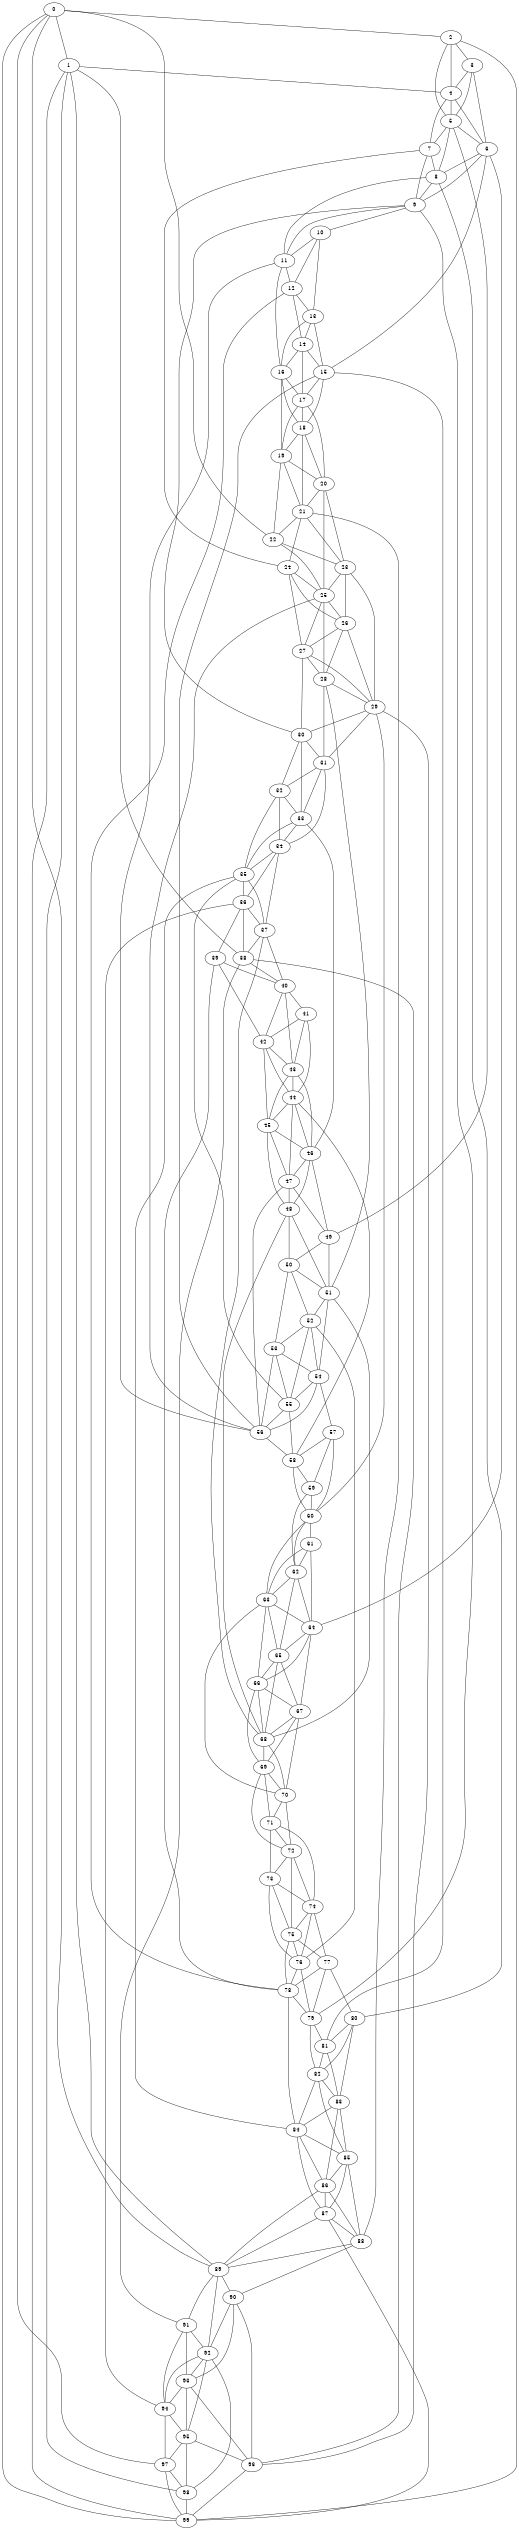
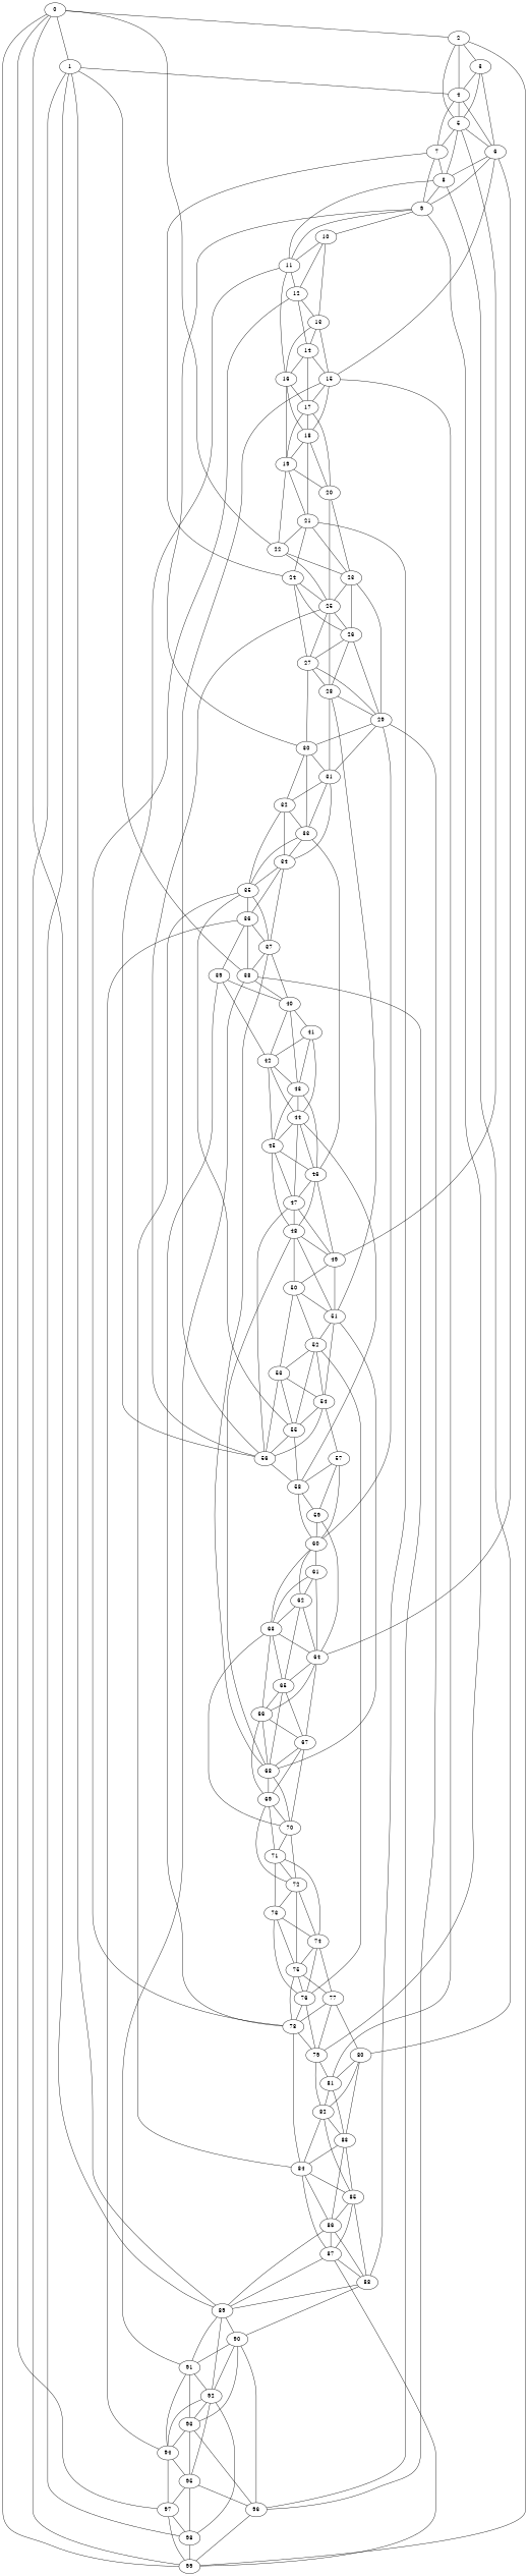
  strict graph {
    edge [is_available=True prob=1.0]
    0
    1
    2
    22
    89
    97
    99
    4
    38
    98
    3
    5
    23
    25
    91
    90
    92
    6
    7
    96
    40
    8
    49
    9
    15
    64
    24
    11
    80
    51
    50
    10
    30
    79
    56
    17
    18
    81
    65
    66
    67
    26
    27
    12
    16
    82
    83
    13
    31
    32
    33
    14
    78
    19
    58
    84
    20
    21
    88
    29
    28
    60
    34
    68
    52
    54
    61
    62
    63
    35
    46
    36
    37
    55
    47
    48
    39
    94
    85
    86
    87
    42
    95
    41
    43
    70
    69
    93
    44
    45
    59
    53
    76
    57
    71
    72
    73
    74
    75
    77
    0 -- 1 [prob=0.915904583529]
    0 -- 2 [prob=0.5903731216]
    0 -- 22 [prob=0.439694337069]
    0 -- 89 [prob=0.218227280307]
    0 -- 97
    0 -- 99 [prob=0.624748505854]
    1 -- 89 [prob=0.237109049301]
    1 -- 99 [prob=0.45154325167]
    1 -- 4 [prob=0.012509882449]
    1 -- 38 [prob=0.572477831871]
    1 -- 98 [prob=0.104210112469]
    2 -- 99 [prob=0.282347407685]
    2 -- 4 [prob=0.399661947052]
    2 -- 3
    2 -- 5 [prob=0.129350064082]
    22 -- 23
    22 -- 25 [prob=0.935356463822]
    89 -- 91
    89 -- 90
    89 -- 92 [prob=0.595606998603]
    97 -- 99 [prob=0.800853163598]
    97 -- 98
    4 -- 5 [prob=0.826548703589]
    4 -- 6 [prob=0.56181906002]
    4 -- 7 [prob=0.639371017004]
    38 -- 91 [prob=0.306779621961]
    38 -- 96 [prob=0.085103789369]
    38 -- 40 [prob=0.0895265059254]
    98 -- 99 [prob=0.683003515167]
    3 -- 4 [prob=0.135328993853]
    3 -- 5 [prob=0.777451279098]
    3 -- 6 [prob=0.525352421815]
    5 -- 6 [prob=0.983920787178]
    5 -- 7 [prob=0.218139424017]
    5 -- 8 [prob=0.0800937294027]
    5 -- 49 [prob=0.235431581954]
    23 -- 25 [prob=0.510228373409]
    23 -- 26
    23 -- 29 [prob=0.52007628248]
    25 -- 56
    25 -- 26 [prob=0.256343657329]
    25 -- 27 [prob=0.674991280041]
    25 -- 28 [prob=0.561041956353]
    91 -- 92 [prob=0.119381094307]
    91 -- 94 [prob=0.366167686507]
    91 -- 93 [prob=0.894755258886]
+   90 -- 91 [prob=0.364019546003]
    90 -- 92 [prob=0.33592850176]
    90 -- 96 [prob=0.762432825176]
    90 -- 93
    92 -- 98 [prob=0.10041751629]
    92 -- 94 [prob=0.300674956496]
    92 -- 95
    92 -- 93 [prob=0.410932686556]
    6 -- 8 [prob=0.81894427757]
    6 -- 9
    6 -- 15
    6 -- 64 [prob=0.904112215568]
    7 -- 8 [prob=0.826006169951]
    7 -- 9 [prob=0.380812541353]
    7 -- 24 [prob=0.225505363975]
    96 -- 99 [prob=0.0518119087415]
    40 -- 42
    40 -- 41 [prob=0.438358080986]
    40 -- 43 [prob=0.712778183513]
    8 -- 9
    8 -- 11
    8 -- 80 [prob=0.406025706384]
    49 -- 51 [prob=0.786936222036]
    49 -- 50
    9 -- 11 [prob=0.218798646144]
    9 -- 10 [prob=0.860218651656]
    9 -- 30
    9 -- 79
    15 -- 56 [prob=0.147037364017]
    15 -- 17 [prob=0.404047634986]
    15 -- 18 [prob=0.270098237037]
    15 -- 81 [prob=0.948100432313]
    64 -- 65 [prob=0.0933673013472]
    64 -- 66 [prob=0.503206119561]
    64 -- 67
    24 -- 25 [prob=0.37262259053]
    24 -- 26 [prob=0.98855140477]
    24 -- 27 [prob=0.134858593759]
    11 -- 56 [prob=0.582868212969]
    11 -- 12 [prob=0.89671922336]
    11 -- 16 [prob=0.700104094307]
    80 -- 81 [prob=0.915761986057]
    80 -- 82 [prob=0.266127929464]
    80 -- 83 [prob=0.825159290696]
    51 -- 68 [prob=0.229605124326]
    51 -- 52 [prob=0.216740161628]
    51 -- 54 [prob=0.647967553532]
    50 -- 51 [prob=0.682249994899]
    50 -- 52
    50 -- 53 [prob=0.149091506914]
    10 -- 11 [prob=0.860804250678]
    10 -- 12 [prob=0.973898953356]
    10 -- 13 [prob=0.696866496315]
    30 -- 31
    30 -- 32
    30 -- 33 [prob=0.60617834603]
    79 -- 81 [prob=0.173248624252]
    79 -- 82 [prob=0.916539433348]
    56 -- 58 [prob=0.0499814140994]
    17 -- 18 [prob=0.0571294705313]
    17 -- 19 [prob=0.538275924889]
    17 -- 20 [prob=0.885877127048]
    18 -- 19 [prob=0.0245933581706]
    18 -- 20
    18 -- 21 [prob=0.570984308437]
    81 -- 82 [prob=0.442246324809]
    81 -- 83
    65 -- 66 [prob=0.411734707446]
    65 -- 67 [prob=0.854254503564]
    65 -- 68
    66 -- 67 [prob=0.62465768757]
    66 -- 68 [prob=0.0755215698869]
    66 -- 69 [prob=0.147752464526]
    67 -- 68 [prob=0.127225660982]
    67 -- 70 [prob=0.767027122568]
    67 -- 69 [prob=0.167611487189]
    26 -- 27
    26 -- 29
    26 -- 28 [prob=0.953027189642]
    27 -- 30 [prob=0.718736537254]
    27 -- 29 [prob=0.0667933103048]
    27 -- 28
    12 -- 13 [prob=0.35139539941]
    12 -- 14 [prob=0.940171234127]
    12 -- 78 [prob=0.705779314318]
    16 -- 17 [prob=0.338777204639]
    16 -- 18 [prob=0.290536733336]
    16 -- 19 [prob=0.0191180560899]
    82 -- 83 [prob=0.906075863094]
    82 -- 84
    82 -- 85
    83 -- 84 [prob=0.0313765145308]
    83 -- 85
    83 -- 86 [prob=0.484631891271]
    13 -- 15 [prob=0.882835292923]
    13 -- 16 [prob=0.0232778548099]
    13 -- 14
    31 -- 32 [prob=0.273583745723]
    31 -- 33
    31 -- 34 [prob=0.631726488978]
    32 -- 33
    32 -- 34 [prob=0.643418445898]
    32 -- 35 [prob=0.345778055951]
    33 -- 34 [prob=0.246808123481]
    33 -- 35 [prob=0.76237949904]
    33 -- 46 [prob=0.685754340143]
    14 -- 15 [prob=0.27162430516]
    14 -- 17
    14 -- 16
    78 -- 79 [prob=0.702970197985]
    78 -- 84 [prob=0.53676586923]
    19 -- 22 [prob=0.487332057669]
    19 -- 20 [prob=0.868253953977]
    19 -- 21
    58 -- 60 [prob=0.752622158002]
    58 -- 59
    84 -- 85
    84 -- 86
    84 -- 87
    20 -- 23 [prob=0.39224122438]
    20 -- 25 [prob=0.379062306592]
-   20 -- 21 [prob=0.832566320454]
    21 -- 22 [prob=0.0872190897194]
    21 -- 23 [prob=0.882625195521]
    21 -- 24
    21 -- 88 [prob=0.722752547158]
    88 -- 89 [prob=0.654732800068]
    88 -- 90 [prob=0.444609357349]
    29 -- 96 [prob=0.877257055017]
    29 -- 30 [prob=0.740299395966]
    29 -- 31 [prob=0.534674944361]
    29 -- 60 [prob=0.935749208247]
    28 -- 51 [prob=0.105119289542]
    28 -- 31 [prob=0.501314967281]
    28 -- 29 [prob=0.656595481816]
    60 -- 61 [prob=0.11177119041]
    60 -- 62 [prob=0.0813944767424]
    60 -- 63 [prob=0.133496924037]
    34 -- 35 [prob=0.758165540434]
    34 -- 36 [prob=0.984491350665]
    34 -- 37 [prob=0.527730028924]
    68 -- 70 [prob=0.207452443468]
    68 -- 69 [prob=0.461067980045]
    52 -- 54
    52 -- 55 [prob=0.155708168948]
    52 -- 53 [prob=0.692571183693]
    52 -- 76 [prob=0.969572399415]
    54 -- 56 [prob=0.7000473122]
    54 -- 55 [prob=0.710369825355]
    54 -- 57 [prob=0.0251340804765]
    61 -- 64 [prob=0.444136680939]
    61 -- 62 [prob=0.856630839571]
    61 -- 63 [prob=0.762821402636]
    62 -- 64 [prob=0.920057808237]
    62 -- 65
    62 -- 63
    63 -- 64
    63 -- 65 [prob=0.866471427005]
    63 -- 66
    63 -- 70 [prob=0.694410577404]
    35 -- 84 [prob=0.918804704784]
    35 -- 36 [prob=0.113922756513]
    35 -- 37
    35 -- 55 [prob=0.300391870507]
    46 -- 49 [prob=0.601626182091]
    46 -- 47 [prob=0.41637200355]
    46 -- 48 [prob=0.0431837628938]
    36 -- 38 [prob=0.457635742089]
    36 -- 37 [prob=0.254338974708]
    36 -- 39
    36 -- 94 [prob=0.4280378164]
    37 -- 38 [prob=0.0644080049218]
    37 -- 40 [prob=0.588274444414]
    37 -- 68 [prob=0.264323672094]
    55 -- 56 [prob=0.85431779521]
    55 -- 58 [prob=0.755787895058]
    47 -- 49 [prob=0.886924898988]
    47 -- 56 [prob=0.4096444958]
    47 -- 48 [prob=0.766933817386]
+   48 -- 49 [prob=0.319065952511]
    48 -- 51 [prob=0.465748600897]
    48 -- 50 [prob=0.200797830075]
    48 -- 68 [prob=0.16731049973]
    39 -- 40
    39 -- 78 [prob=0.948150127125]
    39 -- 42 [prob=0.421162177968]
    94 -- 97 [prob=0.81732616685]
    94 -- 95 [prob=0.250511194537]
    85 -- 88 [prob=0.899681053845]
    85 -- 86 [prob=0.75960184017]
    85 -- 87
    86 -- 89
    86 -- 88 [prob=0.903766812883]
    86 -- 87
    87 -- 89 [prob=0.515846088465]
    87 -- 99 [prob=0.435204510317]
    87 -- 88 [prob=0.935666234609]
    42 -- 43
    42 -- 44
    42 -- 45
    95 -- 97 [prob=0.755822145896]
    95 -- 98 [prob=0.272224001965]
    95 -- 96 [prob=0.776049840634]
    41 -- 42 [prob=0.279252874095]
    41 -- 43 [prob=0.72947626556]
    41 -- 44 [prob=0.313175370787]
    43 -- 46 [prob=0.662049368682]
    43 -- 44 [prob=0.0975622166958]
    43 -- 45 [prob=0.387320764968]
    70 -- 71 [prob=0.195817119917]
    70 -- 72 [prob=0.185657573337]
    69 -- 70
    69 -- 71
    69 -- 72 [prob=0.37436894132]
    93 -- 96
    93 -- 94
    93 -- 95
    44 -- 58 [prob=0.254838837107]
    44 -- 46
    44 -- 47 [prob=0.70953207333]
    44 -- 45
    45 -- 46
    45 -- 47
    45 -- 48 [prob=0.276795528574]
    59 -- 60 [prob=0.894200869036]
-   59 -- 62 [prob=0.0593882839527]
+   59 -- 64 [prob=0.0593882839527]
    53 -- 56
    53 -- 54 [prob=0.556792774853]
    53 -- 55 [prob=0.654326407536]
    76 -- 79 [prob=0.394654221895]
    76 -- 78 [prob=0.502532523737]
    57 -- 58 [prob=0.381055077658]
    57 -- 60
    57 -- 59 [prob=0.0375102677922]
    71 -- 72 [prob=0.627073864139]
    71 -- 73
    71 -- 74 [prob=0.487046240948]
    72 -- 73 [prob=0.0993345404313]
    72 -- 74 [prob=0.108857358525]
    72 -- 75
    73 -- 76
    73 -- 74 [prob=0.821027315857]
    73 -- 75
    74 -- 76 [prob=0.966526740019]
    74 -- 75 [prob=0.00476134786337]
    74 -- 77 [prob=0.09427207056]
    75 -- 78 [prob=0.103444254443]
    75 -- 76 [prob=0.306186891614]
    75 -- 77 [prob=0.823791565985]
    77 -- 80 [prob=0.86458240687]
    77 -- 79 [prob=0.598461695505]
    77 -- 78
  }
